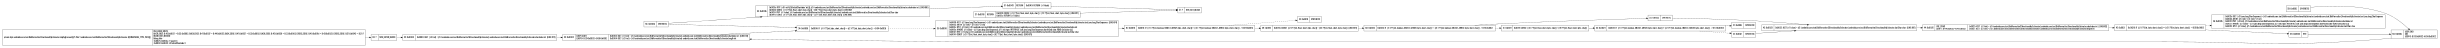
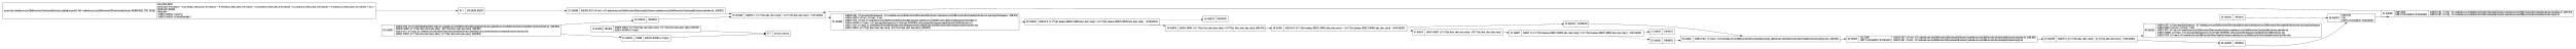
  digraph {
    fontname=Oswald
    rankdir=LR
    node [fontname=Oswald shape=record]
    edge [fontname=Oswald]
    n1 [label="{30\:\ ?|MTH_ENTER_BLOCK\l}"]
    n2 [label="{32\:\ 0x0000|0x0000: IGET  (r0 I:int) = (r5 I:androidx.core.text.BidiFormatter$DirectionalityEstimator) androidx.core.text.BidiFormatter.DirectionalityEstimator.charIndex int  (LINE:872)\l}"]
    n3 [label="{33\:\ 0x0002|LOOP_START\lLOOP:0: B:33:0x0002\-\>B:56:0x0002\l|0x0002: IGET  (r1 I:int) = (r5 I:androidx.core.text.BidiFormatter$DirectionalityEstimator) androidx.core.text.BidiFormatter.DirectionalityEstimator.charIndex int  (LINE:873)\l0x0004: IGET  (r2 I:int) = (r5 I:androidx.core.text.BidiFormatter$DirectionalityEstimator) androidx.core.text.BidiFormatter.DirectionalityEstimator.length int \l}"]
    n4 [label="{34\:\ 0x0006|0x0006: IF  (r1 I:??[int, byte, short, char]) \>= (r2 I:??[int, byte, short, char])  \-\> B:54:0x003b \l}"]
    n5 [label="{35\:\ 0x0008|0x0008: IGET  (r2 I:java.lang.CharSequence) = (r5 I:androidx.core.text.BidiFormatter$DirectionalityEstimator) androidx.core.text.BidiFormatter.DirectionalityEstimator.text java.lang.CharSequence  (LINE:874)\l0x000a: ARITH  (r3 I:int) = (r1 I:int) + (1 int) \l0x000c: IPUT  (r3 I:int), (r5 I:androidx.core.text.BidiFormatter$DirectionalityEstimator) androidx.core.text.BidiFormatter.DirectionalityEstimator.charIndex int \l0x000e: INVOKE  (r1 I:char) = (r2 I:java.lang.CharSequence), (r1 I:int) type: INTERFACE call: java.lang.CharSequence.charAt(int):char A[MD:(int):char (c)]\l0x0012: IPUT  (r1 I:char), (r5 I:androidx.core.text.BidiFormatter$DirectionalityEstimator) androidx.core.text.BidiFormatter.DirectionalityEstimator.lastChar char \l0x0014: CONST  (r2 I:??[int, float, short, byte, char]) = (62 ??[int, float, short, byte, char])  (LINE:875)\l}"]
    n6 [label="{36\:\ 0x0016|0x0016: IF  (r1 I:??[int, boolean, OBJECT, ARRAY, byte, short, char]) != (r2 I:??[int, boolean, OBJECT, ARRAY, byte, short, char])  \-\> B:39:0x001b \l}"]
    n7 [label="{54\:\ 0x003b|SYNTHETIC\l}"]
    n8 [label="{50\:\ 0x003b|0x003b: IPUT  (r0 I:int A[D('initialCharIndex' int)]), (r5 I:androidx.core.text.BidiFormatter$DirectionalityEstimator) androidx.core.text.BidiFormatter.DirectionalityEstimator.charIndex int  (LINE:886)\l0x003d: CONST  (r1 I:??[int, float, short, byte, char]) = (60 ??[int, float, short, byte, char])  (LINE:887)\l0x003f: IPUT  (r1 I:char), (r5 I:androidx.core.text.BidiFormatter$DirectionalityEstimator) androidx.core.text.BidiFormatter.DirectionalityEstimator.lastChar char \l0x0041: CONST  (r1 I:??[int, float, short, byte, char]) = (13 ??[int, float, short, byte, char])  (LINE:888)\l}"]
    n9 [label="{39\:\ 0x001b|0x001b: CONST  (r2 I:??[int, float, short, byte, char]) = (34 ??[int, float, short, byte, char])  (LINE:879)\l}"]
    n10 [label="{53\:\ 0x0018|SYNTHETIC\l}"]
    n11 [label="{40\:\ 0x001d|0x001d: IF  (r1 I:??[int, boolean, OBJECT, ARRAY, byte, short, char]) == (r2 I:??[int, boolean, OBJECT, ARRAY, byte, short, char])  \-\> B:55:0x0023 \l}"]
    n12 [label="{41\:\ 0x001f|0x001f: CONST  (r2 I:??[int, float, short, byte, char]) = (39 ??[int, float, short, byte, char]) \l}"]
    n13 [label="{55\:\ 0x0023|SYNTHETIC\l}"]
    n14 [label="{42\:\ 0x0021|0x0021: IF  (r1 I:??[int, boolean, OBJECT, ARRAY, byte, short, char]) != (r2 I:??[int, boolean, OBJECT, ARRAY, byte, short, char])  \-\> B:57:0x0002 \l}"]
    n15 [label="{43\:\ 0x0023|0x0023: IGET  (r1 I:char) = (r5 I:androidx.core.text.BidiFormatter$DirectionalityEstimator) androidx.core.text.BidiFormatter.DirectionalityEstimator.lastChar char  (LINE:881)\l}"]
    n16 [label="{52\:\ 0x0023|SYNTHETIC\l}"]
    n17 [label="{57\:\ 0x0002|SYNTHETIC\l}"]
    n18 [label="{44\:\ 0x0025|USE_START\lLOOP:1: B:44:0x0025\-\>B:47:0x0037\l|0x0025: IGET  (r2 I:int) = (r5 I:androidx.core.text.BidiFormatter$DirectionalityEstimator) androidx.core.text.BidiFormatter.DirectionalityEstimator.charIndex int  (LINE:882)\l0x0027: IGET  (r3 I:int) = (r5 I:androidx.core.text.BidiFormatter$DirectionalityEstimator) androidx.core.text.BidiFormatter.DirectionalityEstimator.length int \l}"]
    n19 [label="{45\:\ 0x0029|0x0029: IF  (r2 I:??[int, byte, short, char]) \>= (r3 I:??[int, byte, short, char])  \-\> B:58:0x0002 \l}"]
    n20 [label="{46\:\ 0x002b|0x002b: IGET  (r3 I:java.lang.CharSequence) = (r5 I:androidx.core.text.BidiFormatter$DirectionalityEstimator) androidx.core.text.BidiFormatter.DirectionalityEstimator.text java.lang.CharSequence \l0x002d: ARITH  (r4 I:int) = (r2 I:int) + (1 int) \l0x002f: IPUT  (r4 I:int), (r5 I:androidx.core.text.BidiFormatter$DirectionalityEstimator) androidx.core.text.BidiFormatter.DirectionalityEstimator.charIndex int \l0x0031: INVOKE  (r2 I:char) = (r3 I:java.lang.CharSequence), (r2 I:int) type: INTERFACE call: java.lang.CharSequence.charAt(int):char A[MD:(int):char (c)]\l0x0035: IPUT  (r2 I:char), (r5 I:androidx.core.text.BidiFormatter$DirectionalityEstimator) androidx.core.text.BidiFormatter.DirectionalityEstimator.lastChar char \l}"]
-   n21 [label="{58\:\ 0x0002|IPUT\l}"]
+   n21 [label="{58\:\ 0x0002|SYNTHETIC\l}"]
    n22 [label="{56\:\ 0x0002|LOOP_END\lUSE\lLOOP:0: B:33:0x0002\-\>B:56:0x0002\l}"]
    n23 [label="{59\:\ 0x0002|SYNTHETIC\l}"]
    n24 [label="{37\:\ 0x0018|RETURN\l|0x0018: CONST  (r1 I:??[int, float, short, byte, char]) = (12 ??[int, float, short, byte, char])  (LINE:877)\l0x001a: RETURN  (r1 I:byte) \l}"]
    n25 [label="{31\:\ ?|MTH_EXIT_BLOCK\l}"]
    n26 [label="{51\:\ 0x0043|RETURN\l|0x0043: RETURN  (r1 I:byte) \l}"]
    n27 [label="{private byte androidx.core.text.BidiFormatter.DirectionalityEstimator.skipTagForward((r5 'this' I:androidx.core.text.BidiFormatter$DirectionalityEstimator A[IMMUTABLE_TYPE, THIS]))  | USE_LINES_HINTS\lBACK_EDGE: B:42:0x0021 \-\> B:33:0x0002, BACK_EDGE: B:47:0x0037 \-\> B:44:0x0025, BACK_EDGE: B:47:0x0037 \-\> B:33:0x0002, BACK_EDGE: B:45:0x0029 \-\> B:33:0x0002, CROSS_EDGE: B:40:0x001d \-\> B:43:0x0023, CROSS_EDGE: B:51:0x0043 \-\> B:31:?\lINLINE_NOT_NEEDED\lDebug Info:\l  0x0025\-0x003a: r1 'quote' C\l  0x0002\-0x0043: r0 'initialCharIndex' I\l}"]
    n1 -> n2
-   n2 -> n3
+   n2 -> n4
    n3 -> n4
    n4 -> n5 [style=dashed]
    n5 -> n6
    n6 -> n9
    n6 -> n10 [style=dashed]
    n7 -> n4
-   n7 -> n8
+   n8 -> n7
    n8 -> n26
    n9 -> n11
    n11 -> n12 [style=dashed]
    n11 -> n13
    n12 -> n14
    n13 -> n15
    n14 -> n16 [style=dashed]
    n14 -> n17
    n15 -> n18
    n16 -> n15
    n18 -> n19
    n19 -> n20 [style=dashed]
    n19 -> n21
    n21 -> n22
    n22 -> n3
    n23 -> n22
    n24 -> n25
    n26 -> n25
    n27 -> n1
  }
